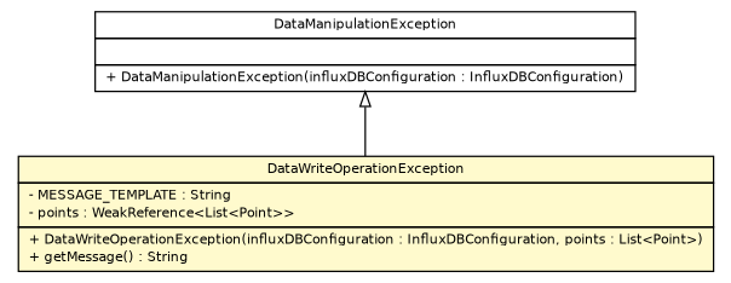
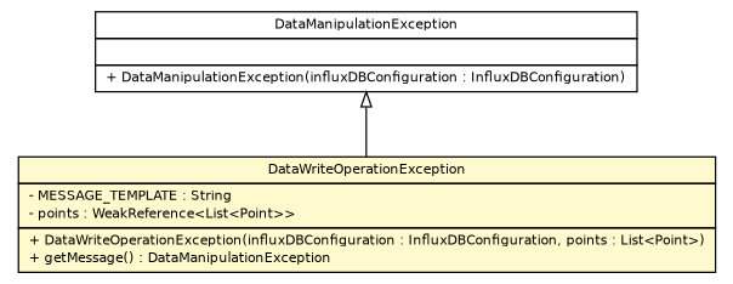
  digraph {
    nodesep=0.25
    ranksep=0.5
    node [fontcolor=black fontname=Helvetica fontsize=9.0 shape=plaintext]
    n1 [label=<<table title="com.polymathiccoder.servo.publish.influxdb.operations.error.InfluxDBOperationException.DataManipulationException" border="0" cellborder="1" cellspacing="0" cellpadding="2" port="p" href="./InfluxDBOperationException.DataManipulationException.html"> 		<tr><td><table border="0" cellspacing="0" cellpadding="1"> <tr><td align="center" balign="center"> DataManipulationException </td></tr> 		</table></td></tr> 		<tr><td><table border="0" cellspacing="0" cellpadding="1"> <tr><td align="left" balign="left">  </td></tr> 		</table></td></tr> 		<tr><td><table border="0" cellspacing="0" cellpadding="1"> <tr><td align="left" balign="left"> + DataManipulationException(influxDBConfiguration : InfluxDBConfiguration) </td></tr> 		</table></td></tr> 		</table>>]
-   n2 [label=<<table title="com.polymathiccoder.servo.publish.influxdb.operations.error.InfluxDBOperationException.DataManipulationException.DataWriteOperationException" border="0" cellborder="1" cellspacing="0" cellpadding="2" port="p" bgcolor="lemonChiffon" href="./InfluxDBOperationException.DataManipulationException.DataWriteOperationException.html"> 		<tr><td><table border="0" cellspacing="0" cellpadding="1"> <tr><td align="center" balign="center"> DataWriteOperationException </td></tr> 		</table></td></tr> 		<tr><td><table border="0" cellspacing="0" cellpadding="1"> <tr><td align="left" balign="left"> - MESSAGE_TEMPLATE : String </td></tr> <tr><td align="left" balign="left"> - points : WeakReference&lt;List&lt;Point&gt;&gt; </td></tr> 		</table></td></tr> 		<tr><td><table border="0" cellspacing="0" cellpadding="1"> <tr><td align="left" balign="left"> + DataWriteOperationException(influxDBConfiguration : InfluxDBConfiguration, points : List&lt;Point&gt;) </td></tr> <tr><td align="left" balign="left"> + getMessage() : String </td></tr> 		</table></td></tr> 		</table>>]
+   n2 [label=<<table title="com.polymathiccoder.servo.publish.influxdb.operations.error.InfluxDBOperationException.DataManipulationException.DataWriteOperationException" border="0" cellborder="1" cellspacing="0" cellpadding="2" port="p" bgcolor="lemonChiffon" href="./InfluxDBOperationException.DataManipulationException.DataWriteOperationException.html"> 		<tr><td><table border="0" cellspacing="0" cellpadding="1"> <tr><td align="center" balign="center"> DataWriteOperationException </td></tr> 		</table></td></tr> 		<tr><td><table border="0" cellspacing="0" cellpadding="1"> <tr><td align="left" balign="left"> - MESSAGE_TEMPLATE : String </td></tr> <tr><td align="left" balign="left"> - points : WeakReference&lt;List&lt;Point&gt;&gt; </td></tr> 		</table></td></tr> 		<tr><td><table border="0" cellspacing="0" cellpadding="1"> <tr><td align="left" balign="left"> + DataWriteOperationException(influxDBConfiguration : InfluxDBConfiguration, points : List&lt;Point&gt;) </td></tr> <tr><td align="left" balign="left"> + getMessage() : DataManipulationException </td></tr> 		</table></td></tr> 		</table>>]
    n1 -> n2 [arrowtail=empty dir=back fontname=Helvetica fontsize=10 headport=p labelfontname=Helvetica labelfontsize=10 tailport=p]
  }
